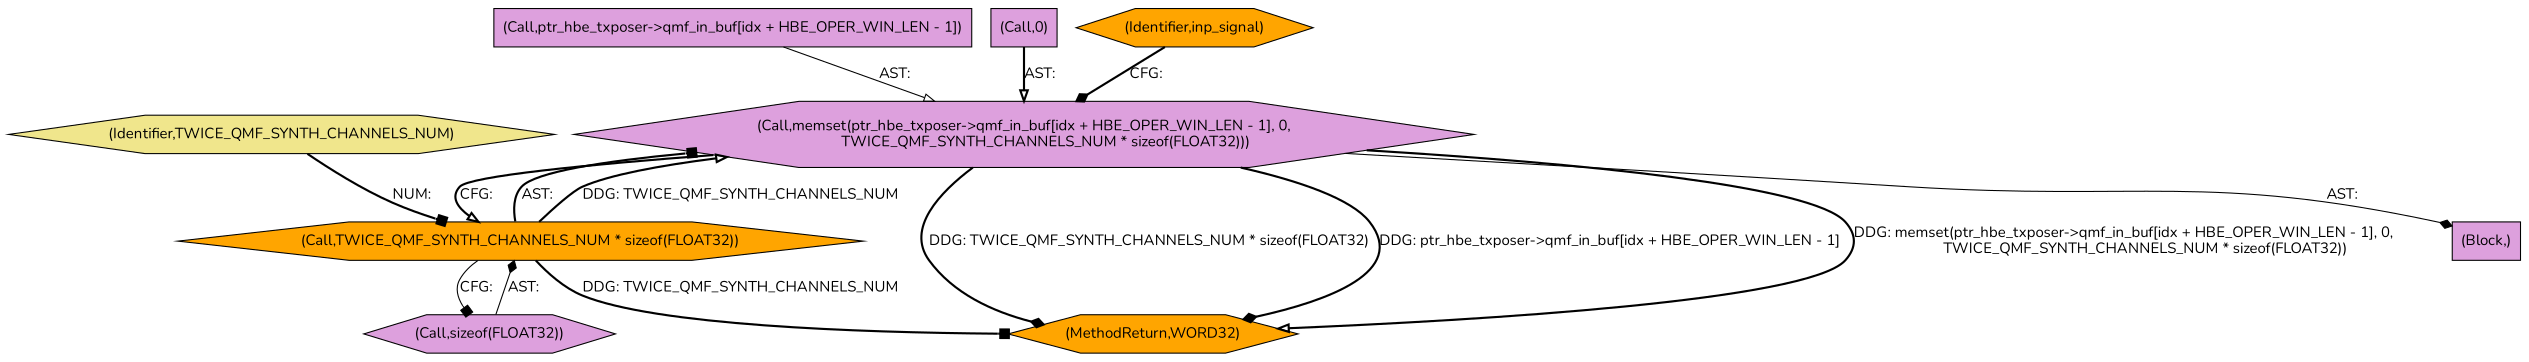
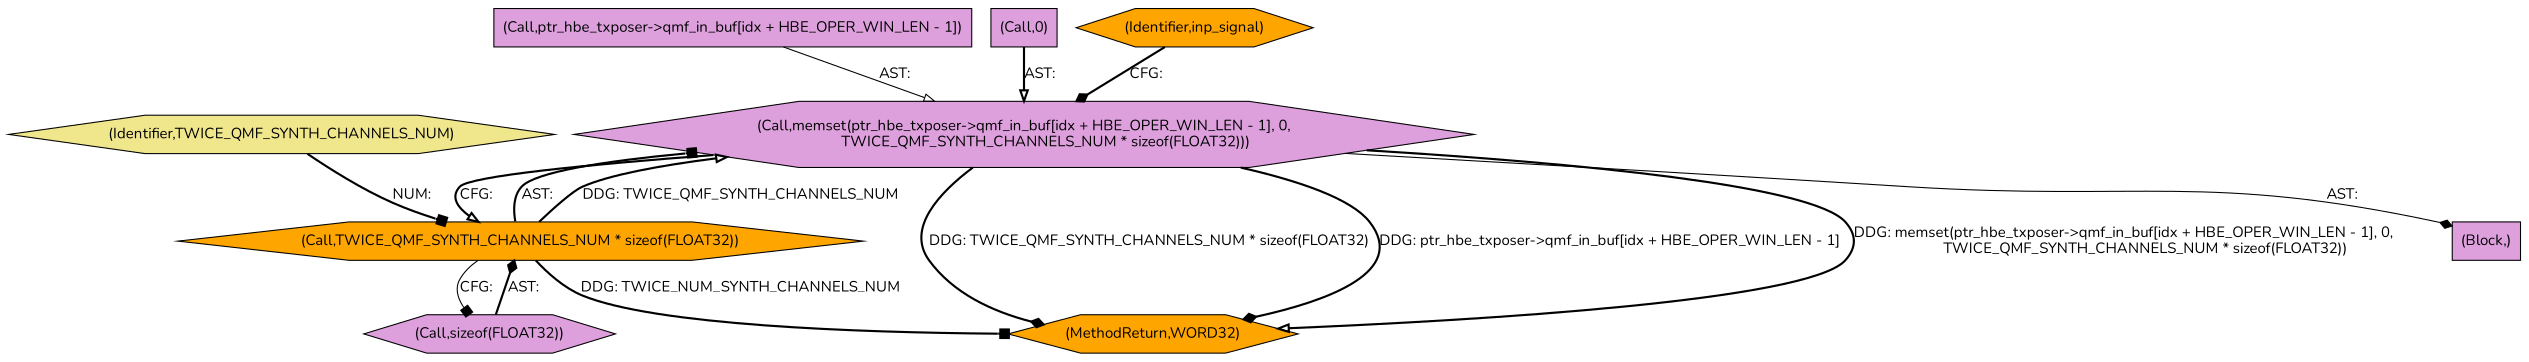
  digraph {
    fontname=Nunito
    node [fillcolor=plum fontname=Nunito shape=hexagon style=filled]
    edge [arrowhead=onormal fontname=Nunito style=bold]
    n1 [label="(Call,memset(ptr_hbe_txposer->qmf_in_buf[idx + HBE_OPER_WIN_LEN - 1], 0,\n           TWICE_QMF_SYNTH_CHANNELS_NUM * sizeof(FLOAT32)))"]
    n2 [fillcolor=orange label="(Call,TWICE_QMF_SYNTH_CHANNELS_NUM * sizeof(FLOAT32))"]
    n3 [fillcolor=orange label="(MethodReturn,WORD32)"]
    n4 [label="(Block,)" shape=box]
    n5 [label="(Call,sizeof(FLOAT32))"]
    n6 [fillcolor=khaki label="(Identifier,TWICE_QMF_SYNTH_CHANNELS_NUM)"]
    n7 [label="(Call,ptr_hbe_txposer->qmf_in_buf[idx + HBE_OPER_WIN_LEN - 1])" shape=box]
    n8 [label="(Call,0)" shape=box]
    n9 [fillcolor=orange label="(Identifier,inp_signal)"]
    n1 -> n2 [label="CFG: "]
    n1 -> n3 [arrowhead=diamond label="DDG: TWICE_QMF_SYNTH_CHANNELS_NUM * sizeof(FLOAT32)"]
    n1 -> n3 [arrowhead=diamond label="DDG: ptr_hbe_txposer->qmf_in_buf[idx + HBE_OPER_WIN_LEN - 1]"]
    n1 -> n3 [label="DDG: memset(ptr_hbe_txposer->qmf_in_buf[idx + HBE_OPER_WIN_LEN - 1], 0,\n           TWICE_QMF_SYNTH_CHANNELS_NUM * sizeof(FLOAT32))"]
    n1 -> n4 [arrowhead=diamond label="AST: " style=solid]
    n2 -> n1 [arrowhead=box label="AST: "]
    n2 -> n1 [label="DDG: TWICE_QMF_SYNTH_CHANNELS_NUM"]
-   n2 -> n3 [arrowhead=box label="DDG: TWICE_QMF_SYNTH_CHANNELS_NUM"]
+   n2 -> n3 [arrowhead=box label="DDG: TWICE_NUM_SYNTH_CHANNELS_NUM"]
    n2 -> n5 [arrowhead=box label="CFG: " style=solid]
-   n5 -> n2 [arrowhead=diamond label="AST: " style=solid]
+   n5 -> n2 [arrowhead=diamond label="AST: "]
    n6 -> n2 [arrowhead=box label="NUM: "]
    n7 -> n1 [label="AST: " style=solid]
    n8 -> n1 [label="AST: "]
    n9 -> n1 [arrowhead=diamond label="CFG: "]
  }
